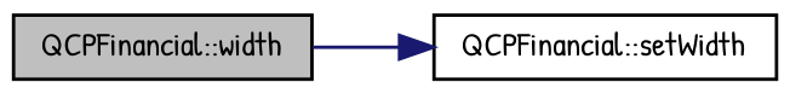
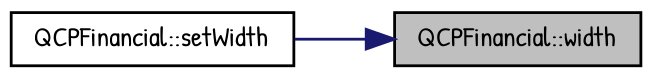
  digraph {
    rankdir=RL
    fontname="Patrick Hand"
    node [color=black fontname="Patrick Hand" fontsize=10 shape=record style=filled]
    n1 [fillcolor=grey75 fontcolor=black height=0.2 label="QCPFinancial::width" width=0.4]
    n2 [fillcolor=white height=0.2 label="QCPFinancial::setWidth" width=0.4]
-   n2 -> n1 [color=midnightblue dir=back fontname="Patrick Hand" fontsize=10 labelfontname=Helvetica labelfontsize=10 style=solid]
+   n1 -> n2 [color=midnightblue dir=back fontname="Patrick Hand" fontsize=10 labelfontname=Helvetica labelfontsize=10 style=solid]
  }
